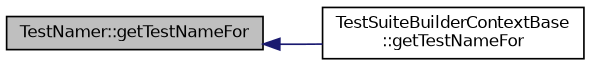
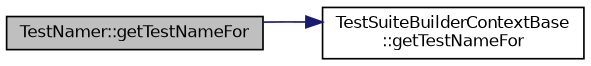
  digraph {
    rankdir=LR
    node [color=black fontname=Helvetica fontsize=10 shape=record style=filled]
    n1 [fillcolor=grey75 fontcolor=black height=0.2 label="TestNamer::getTestNameFor" width=0.4]
    n2 [fillcolor=white height=0.2 label="TestSuiteBuilderContextBase\l::getTestNameFor" width=0.4]
-   n1 -> n2 [color=midnightblue dir=back fontname=Helvetica fontsize=10 labelfontname=Helvetica labelfontsize=10 style=solid]
+   n2 -> n1 [color=midnightblue dir=back fontname=Helvetica fontsize=10 labelfontname=Helvetica labelfontsize=10 style=solid]
  }
